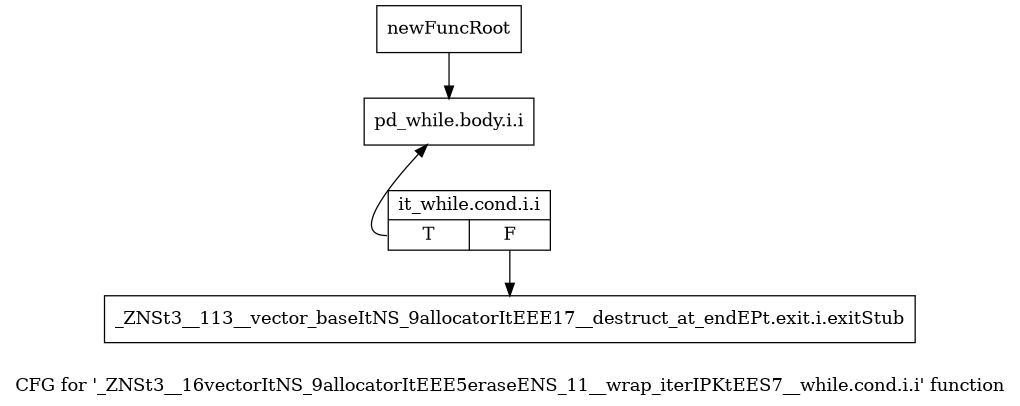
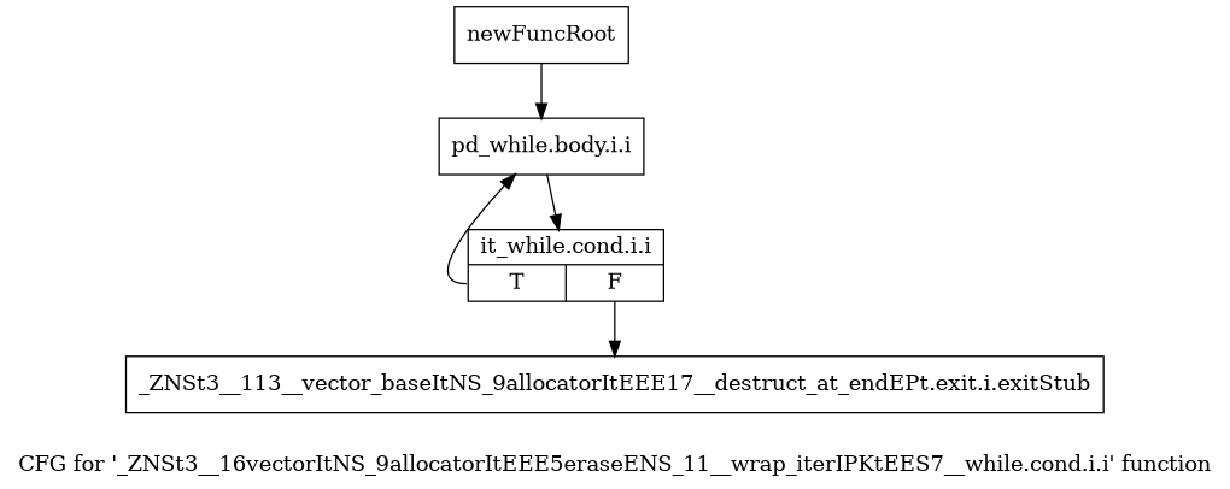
  digraph {
    label="CFG for '_ZNSt3__16vectorItNS_9allocatorItEEE5eraseENS_11__wrap_iterIPKtEES7__while.cond.i.i' function"
    node [shape=record]
    n1 [label="{newFuncRoot}"]
    n2 [label="{pd_while.body.i.i}"]
    n3 [label="{it_while.cond.i.i|{<s0>T|<s1>F}}"]
    n4 [label="{_ZNSt3__113__vector_baseItNS_9allocatorItEEE17__destruct_at_endEPt.exit.i.exitStub}"]
    n1 -> n2
+   n2 -> n3
    n3 -> n2 [tailport=s0]
    n3 -> n4 [tailport=s1]
  }
